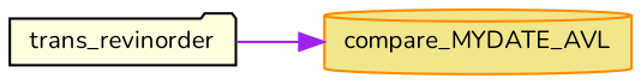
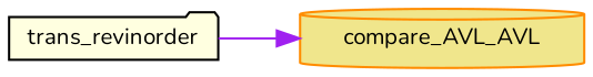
  digraph {
    rankdir=LR
    fontname=Nunito
    node [fontname=Nunito fontsize=10 style=filled]
    n1 [color=black fillcolor=lightyellow fontcolor=black height=0.2 label=trans_revinorder shape=folder width=0.4]
-   n2 [color=darkorange fillcolor=khaki height=0.2 label=compare_MYDATE_AVL shape=cylinder width=0.4]
+   n2 [color=darkorange fillcolor=khaki height=0.2 label=compare_AVL_AVL shape=cylinder width=0.4]
    n1 -> n2 [color=purple fontname=Nunito fontsize=10 labelfontname=FreeSans labelfontsize=10 style=solid]
  }
